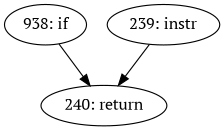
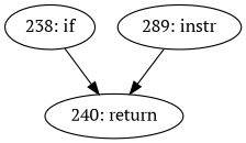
  digraph {
    fontname="PT Serif"
    node [fontname="PT Serif"]
    edge [fontname="PT Serif"]
-   n1 [label="938: if"]
+   n1 [label="238: if"]
    n2 [label="240: return"]
-   n3 [label="239: instr"]
+   n3 [label="289: instr"]
    n1 -> n2
    n3 -> n2
  }
